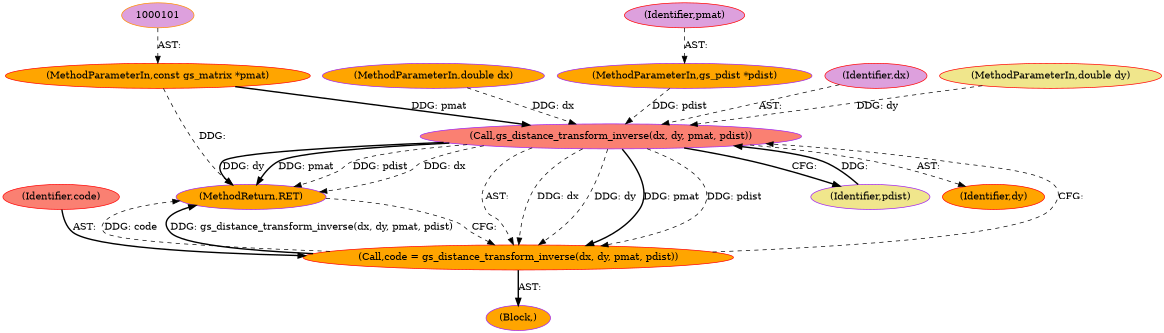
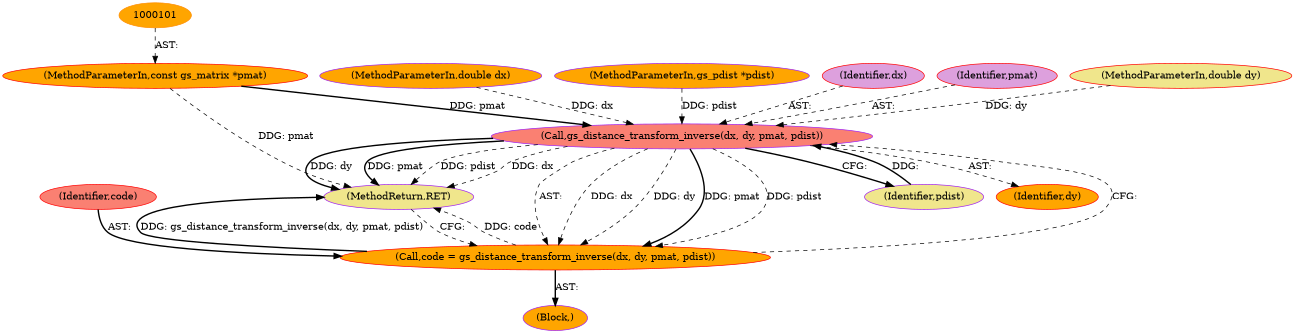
  digraph {
    node [color=red fillcolor=orange style=filled]
    edge [style=dashed]
    n1 [label="(MethodParameterIn,const gs_matrix *pmat)"]
    n2 [color=purple fillcolor=salmon label="(Call,gs_distance_transform_inverse(dx, dy, pmat, pdist))"]
-   n3 [color=purple label="(MethodReturn,RET)"]
+   n3 [color=purple fillcolor=khaki label="(MethodReturn,RET)"]
    n4 [label="(Call,code = gs_distance_transform_inverse(dx, dy, pmat, pdist))"]
    n5 [color=purple fillcolor=khaki label="(Identifier,pdist)"]
    n6 [label="(Identifier,dy)"]
-   1000101 [color=darkorange fillcolor=plum]
+   1000101 [color=darkorange]
    n8 [color=purple label="(Block,)"]
    n9 [fillcolor=plum label="(Identifier,pmat)"]
    n10 [fillcolor=khaki label="(MethodParameterIn,double dy)"]
    n11 [color=purple label="(MethodParameterIn,double dx)"]
    n12 [color=purple label="(MethodParameterIn,gs_pdist *pdist)"]
    n13 [fillcolor=plum label="(Identifier,dx)"]
    n14 [fillcolor=salmon label="(Identifier,code)"]
    n1 -> n2 [label="DDG: pmat" style=bold]
-   n1 -> n3 [label="DDG: "]
+   n1 -> n3 [label="DDG: pmat"]
    n2 -> n3 [label="DDG: pdist"]
    n2 -> n3 [label="DDG: dx"]
    n2 -> n3 [label="DDG: dy" style=bold]
    n2 -> n3 [label="DDG: pmat" style=bold]
    n2 -> n4 [label="AST: "]
    n2 -> n4 [label="DDG: dx"]
    n2 -> n4 [label="DDG: dy"]
    n2 -> n4 [label="DDG: pmat" style=bold]
    n2 -> n4 [label="DDG: pdist"]
    n2 -> n5 [label="CFG: " style=bold]
    n2 -> n6 [label="AST: "]
    n3 -> n4 [label="CFG: "]
    n4 -> n2 [label="CFG: "]
    n4 -> n3 [label="DDG: code"]
    n4 -> n3 [label="DDG: gs_distance_transform_inverse(dx, dy, pmat, pdist)" style=bold]
    n4 -> n8 [label="AST: " style=bold]
    n5 -> n2 [label="DDG: " style=bold]
    1000101 -> n1 [label="AST: "]
-   n9 -> n12 [label="AST: "]
+   n9 -> n2 [label="AST: "]
    n10 -> n2 [label="DDG: dy"]
    n11 -> n2 [label="DDG: dx"]
    n12 -> n2 [label="DDG: pdist"]
    n13 -> n2 [label="AST: "]
    n14 -> n4 [label="AST: " style=bold]
  }
